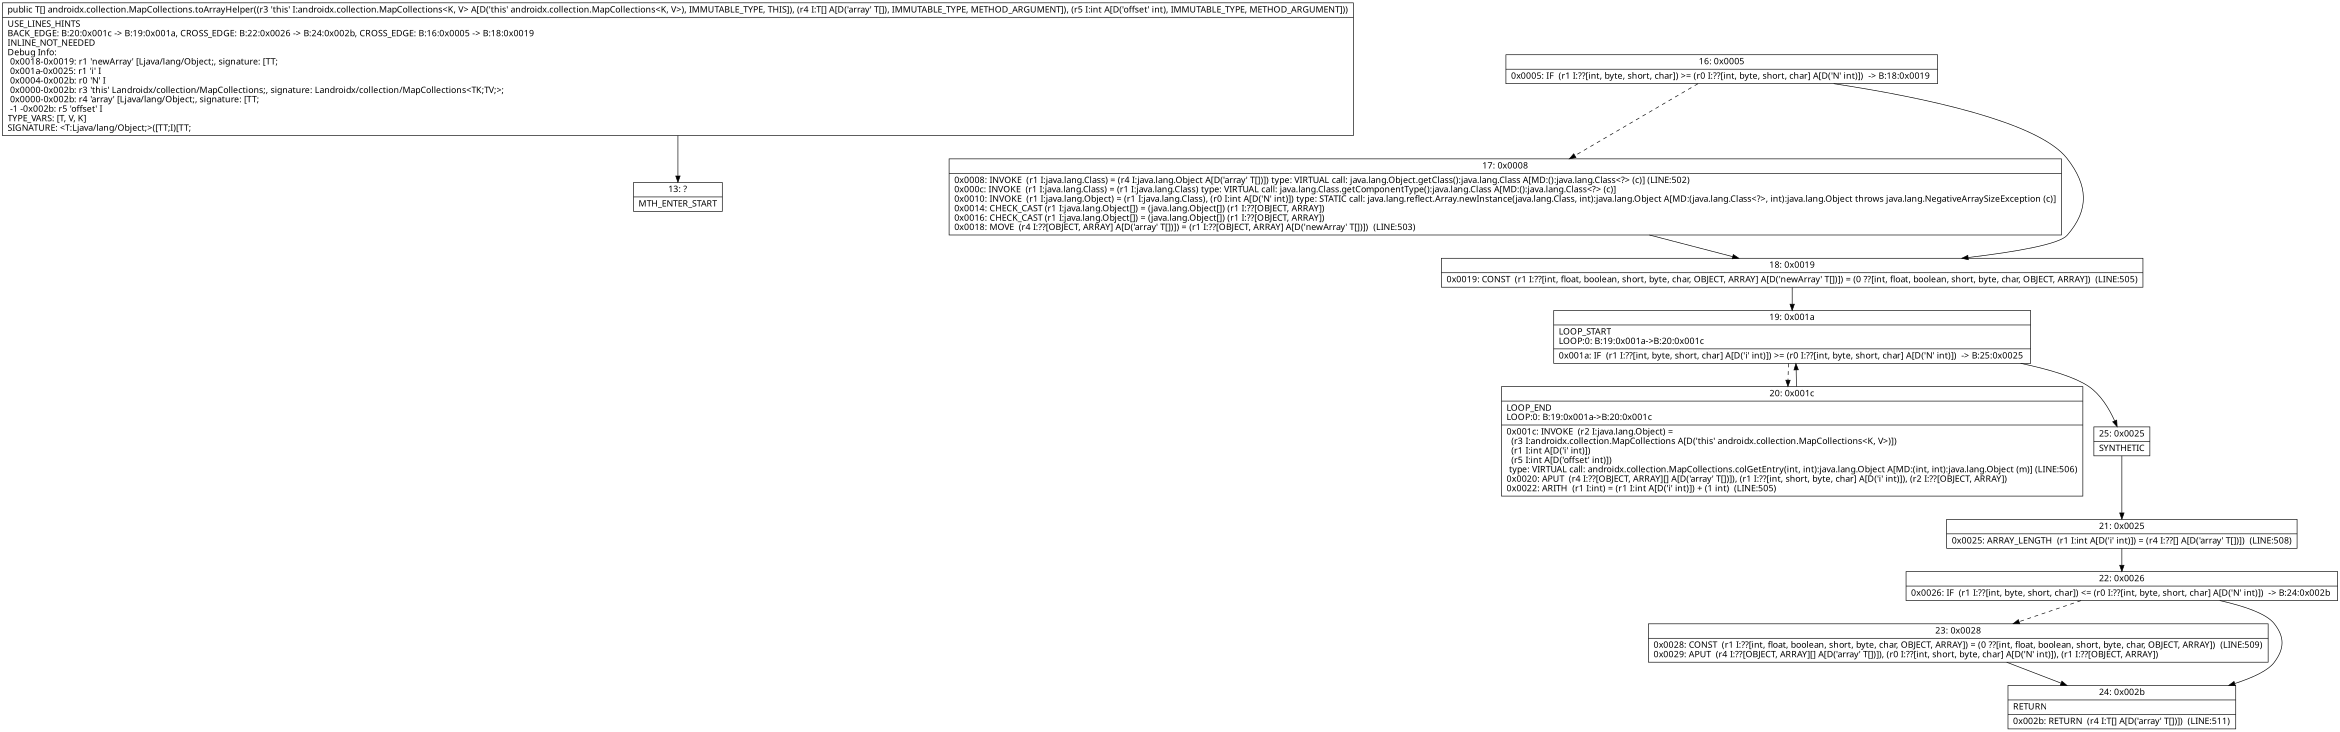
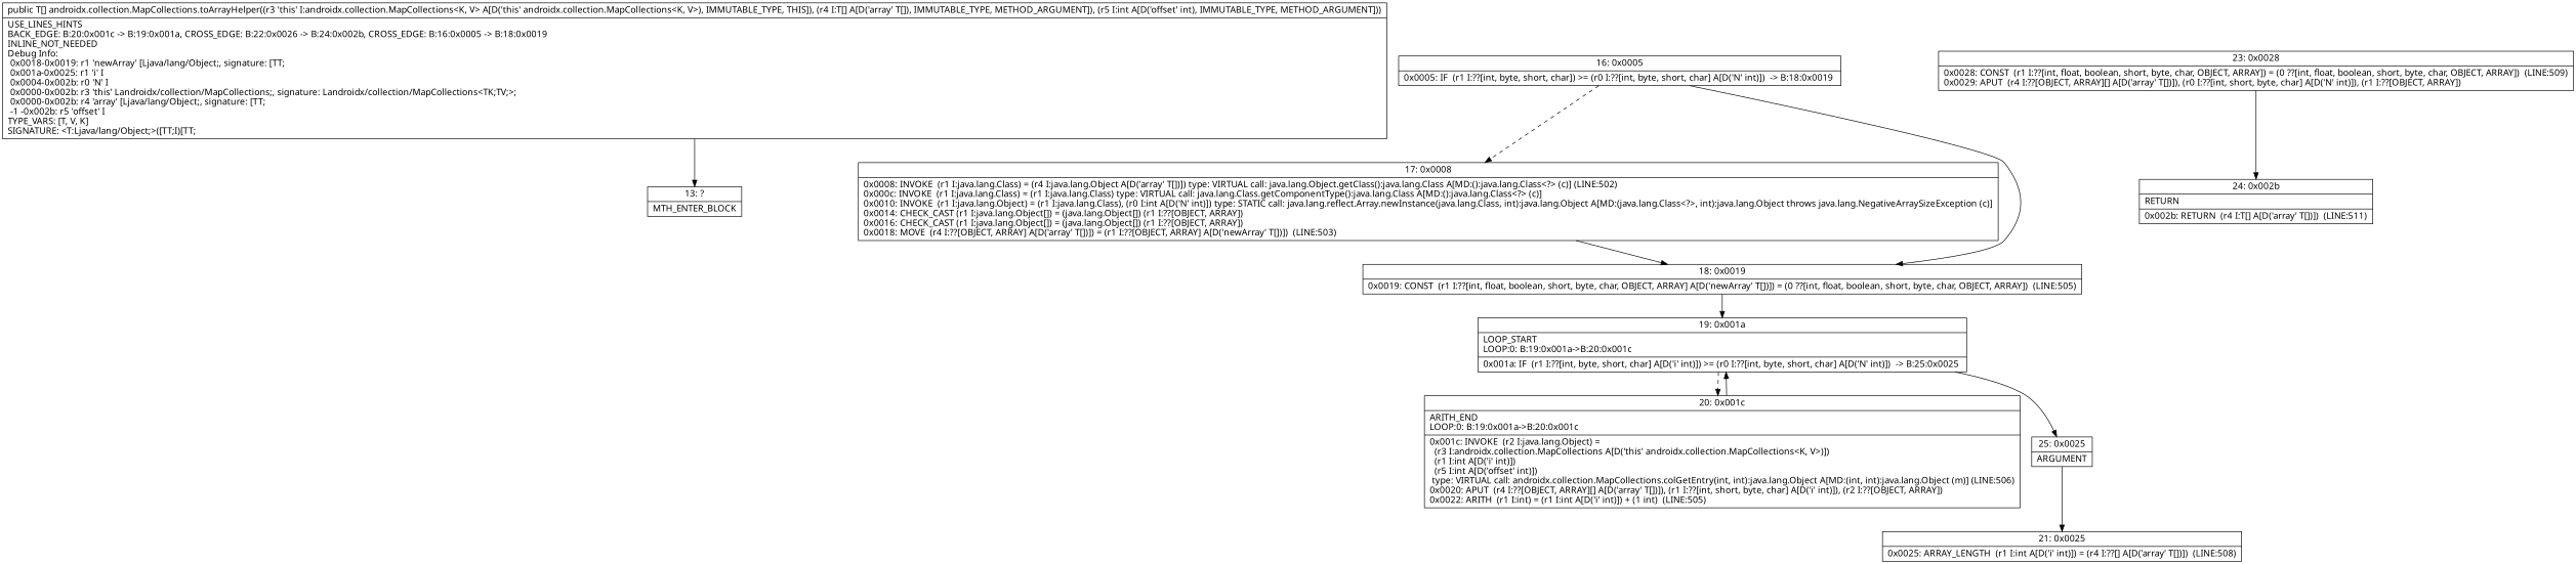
  digraph {
    fontname="Noto Sans"
    node [fontname="Noto Sans" shape=record]
    edge [fontname="Noto Sans"]
-   n1 [label="{13\:\ ?|MTH_ENTER_START\l}"]
+   n1 [label="{13\:\ ?|MTH_ENTER_BLOCK\l}"]
    n2 [label="{16\:\ 0x0005|0x0005: IF  (r1 I:??[int, byte, short, char]) \>= (r0 I:??[int, byte, short, char] A[D('N' int)])  \-\> B:18:0x0019 \l}"]
    n3 [label="{17\:\ 0x0008|0x0008: INVOKE  (r1 I:java.lang.Class) = (r4 I:java.lang.Object A[D('array' T[])]) type: VIRTUAL call: java.lang.Object.getClass():java.lang.Class A[MD:():java.lang.Class\<?\> (c)] (LINE:502)\l0x000c: INVOKE  (r1 I:java.lang.Class) = (r1 I:java.lang.Class) type: VIRTUAL call: java.lang.Class.getComponentType():java.lang.Class A[MD:():java.lang.Class\<?\> (c)]\l0x0010: INVOKE  (r1 I:java.lang.Object) = (r1 I:java.lang.Class), (r0 I:int A[D('N' int)]) type: STATIC call: java.lang.reflect.Array.newInstance(java.lang.Class, int):java.lang.Object A[MD:(java.lang.Class\<?\>, int):java.lang.Object throws java.lang.NegativeArraySizeException (c)]\l0x0014: CHECK_CAST (r1 I:java.lang.Object[]) = (java.lang.Object[]) (r1 I:??[OBJECT, ARRAY]) \l0x0016: CHECK_CAST (r1 I:java.lang.Object[]) = (java.lang.Object[]) (r1 I:??[OBJECT, ARRAY]) \l0x0018: MOVE  (r4 I:??[OBJECT, ARRAY] A[D('array' T[])]) = (r1 I:??[OBJECT, ARRAY] A[D('newArray' T[])])  (LINE:503)\l}"]
    n4 [label="{18\:\ 0x0019|0x0019: CONST  (r1 I:??[int, float, boolean, short, byte, char, OBJECT, ARRAY] A[D('newArray' T[])]) = (0 ??[int, float, boolean, short, byte, char, OBJECT, ARRAY])  (LINE:505)\l}"]
    n5 [label="{19\:\ 0x001a|LOOP_START\lLOOP:0: B:19:0x001a\-\>B:20:0x001c\l|0x001a: IF  (r1 I:??[int, byte, short, char] A[D('i' int)]) \>= (r0 I:??[int, byte, short, char] A[D('N' int)])  \-\> B:25:0x0025 \l}"]
-   n6 [label="{20\:\ 0x001c|LOOP_END\lLOOP:0: B:19:0x001a\-\>B:20:0x001c\l|0x001c: INVOKE  (r2 I:java.lang.Object) = \l  (r3 I:androidx.collection.MapCollections A[D('this' androidx.collection.MapCollections\<K, V\>)])\l  (r1 I:int A[D('i' int)])\l  (r5 I:int A[D('offset' int)])\l type: VIRTUAL call: androidx.collection.MapCollections.colGetEntry(int, int):java.lang.Object A[MD:(int, int):java.lang.Object (m)] (LINE:506)\l0x0020: APUT  (r4 I:??[OBJECT, ARRAY][] A[D('array' T[])]), (r1 I:??[int, short, byte, char] A[D('i' int)]), (r2 I:??[OBJECT, ARRAY]) \l0x0022: ARITH  (r1 I:int) = (r1 I:int A[D('i' int)]) + (1 int)  (LINE:505)\l}"]
-   n7 [label="{25\:\ 0x0025|SYNTHETIC\l}"]
+   n6 [label="{20\:\ 0x001c|ARITH_END\lLOOP:0: B:19:0x001a\-\>B:20:0x001c\l|0x001c: INVOKE  (r2 I:java.lang.Object) = \l  (r3 I:androidx.collection.MapCollections A[D('this' androidx.collection.MapCollections\<K, V\>)])\l  (r1 I:int A[D('i' int)])\l  (r5 I:int A[D('offset' int)])\l type: VIRTUAL call: androidx.collection.MapCollections.colGetEntry(int, int):java.lang.Object A[MD:(int, int):java.lang.Object (m)] (LINE:506)\l0x0020: APUT  (r4 I:??[OBJECT, ARRAY][] A[D('array' T[])]), (r1 I:??[int, short, byte, char] A[D('i' int)]), (r2 I:??[OBJECT, ARRAY]) \l0x0022: ARITH  (r1 I:int) = (r1 I:int A[D('i' int)]) + (1 int)  (LINE:505)\l}"]
+   n7 [label="{25\:\ 0x0025|ARGUMENT\l}"]
    n8 [label="{21\:\ 0x0025|0x0025: ARRAY_LENGTH  (r1 I:int A[D('i' int)]) = (r4 I:??[] A[D('array' T[])])  (LINE:508)\l}"]
-   n9 [label="{22\:\ 0x0026|0x0026: IF  (r1 I:??[int, byte, short, char]) \<= (r0 I:??[int, byte, short, char] A[D('N' int)])  \-\> B:24:0x002b \l}"]
    n10 [label="{23\:\ 0x0028|0x0028: CONST  (r1 I:??[int, float, boolean, short, byte, char, OBJECT, ARRAY]) = (0 ??[int, float, boolean, short, byte, char, OBJECT, ARRAY])  (LINE:509)\l0x0029: APUT  (r4 I:??[OBJECT, ARRAY][] A[D('array' T[])]), (r0 I:??[int, short, byte, char] A[D('N' int)]), (r1 I:??[OBJECT, ARRAY]) \l}"]
    n11 [label="{24\:\ 0x002b|RETURN\l|0x002b: RETURN  (r4 I:T[] A[D('array' T[])])  (LINE:511)\l}"]
    n12 [label="{public T[] androidx.collection.MapCollections.toArrayHelper((r3 'this' I:androidx.collection.MapCollections\<K, V\> A[D('this' androidx.collection.MapCollections\<K, V\>), IMMUTABLE_TYPE, THIS]), (r4 I:T[] A[D('array' T[]), IMMUTABLE_TYPE, METHOD_ARGUMENT]), (r5 I:int A[D('offset' int), IMMUTABLE_TYPE, METHOD_ARGUMENT]))  | USE_LINES_HINTS\lBACK_EDGE: B:20:0x001c \-\> B:19:0x001a, CROSS_EDGE: B:22:0x0026 \-\> B:24:0x002b, CROSS_EDGE: B:16:0x0005 \-\> B:18:0x0019\lINLINE_NOT_NEEDED\lDebug Info:\l  0x0018\-0x0019: r1 'newArray' [Ljava\/lang\/Object;, signature: [TT;\l  0x001a\-0x0025: r1 'i' I\l  0x0004\-0x002b: r0 'N' I\l  0x0000\-0x002b: r3 'this' Landroidx\/collection\/MapCollections;, signature: Landroidx\/collection\/MapCollections\<TK;TV;\>;\l  0x0000\-0x002b: r4 'array' [Ljava\/lang\/Object;, signature: [TT;\l  \-1 \-0x002b: r5 'offset' I\lTYPE_VARS: [T, V, K]\lSIGNATURE: \<T:Ljava\/lang\/Object;\>([TT;I)[TT;\l}"]
    n2 -> n3 [style=dashed]
    n2 -> n4
    n3 -> n4
    n4 -> n5
    n5 -> n6 [style=dashed]
    n5 -> n7
    n6 -> n5
    n7 -> n8
-   n8 -> n9
-   n9 -> n10 [style=dashed]
-   n9 -> n11
    n10 -> n11
    n12 -> n1
  }
